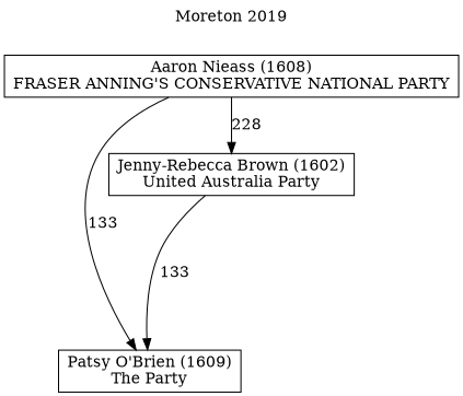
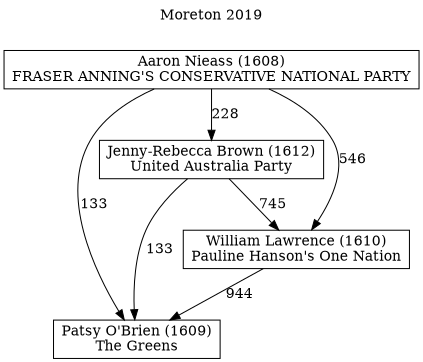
  digraph {
    label="Moreton 2019"
    labelloc=t
    mclimit=10
    node [shape=box]
    n1 [label="Aaron Nieass (1608)\nFRASER ANNING'S CONSERVATIVE NATIONAL PARTY"]
-   n2 [label="Jenny-Rebecca Brown (1602)\nUnited Australia Party"]
-   n3 [label="Patsy O'Brien (1609)\nThe Party"]
+   n2 [label="Jenny-Rebecca Brown (1612)\nUnited Australia Party"]
+   n3 [label="Patsy O'Brien (1609)\nThe Greens"]
+   n4 [label="William Lawrence (1610)\nPauline Hanson's One Nation"]
    n1 -> n2 [label=228]
    n1 -> n3 [label=133]
+   n1 -> n4 [label=546]
    n2 -> n3 [label=133]
+   n2 -> n4 [label=745]
+   n4 -> n3 [label=944]
  }
